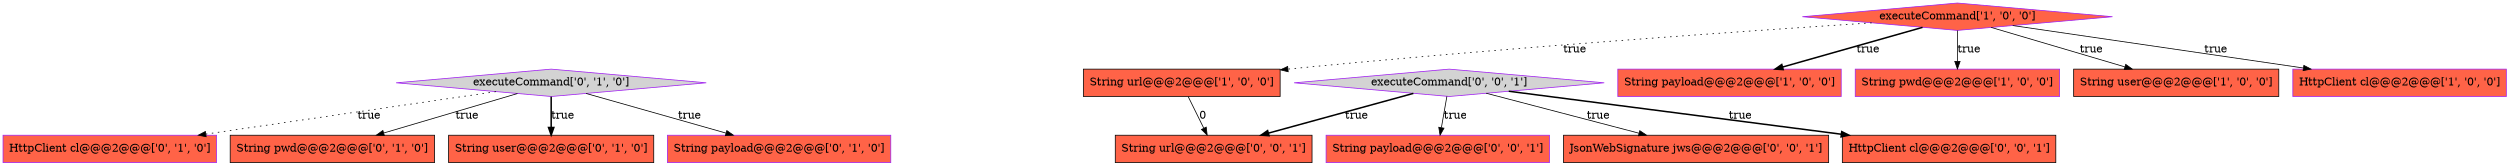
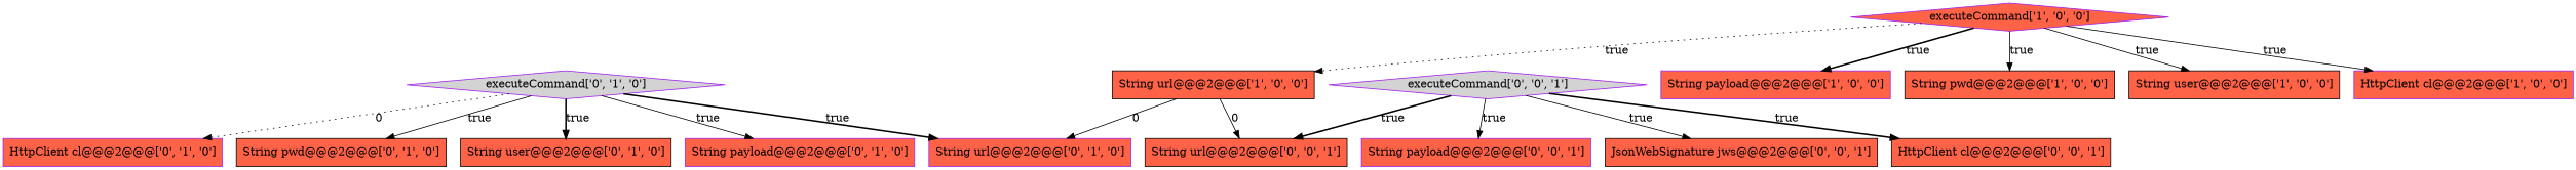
  digraph {
    node [color=purple fillcolor=tomato shape=box style=filled]
    edge [style=solid]
    n1 [label="String payload@@@2@@@['0', '1', '0']"]
    n2 [color=black label="String url@@@2@@@['1', '0', '0']"]
    n3 [color=black label="String url@@@2@@@['0', '0', '1']"]
+   n4 [label="String url@@@2@@@['0', '1', '0']"]
    n5 [color=black label="JsonWebSignature jws@@@2@@@['0', '0', '1']"]
    n6 [label="HttpClient cl@@@2@@@['0', '1', '0']"]
    n7 [color=black label="HttpClient cl@@@2@@@['0', '0', '1']"]
    n8 [label="String payload@@@2@@@['1', '0', '0']"]
    n9 [label="String payload@@@2@@@['0', '0', '1']"]
    n10 [fillcolor=lightgray label="executeCommand['0', '1', '0']" shape=diamond]
    n11 [color=black label="String pwd@@@2@@@['0', '1', '0']"]
    n12 [color=black label="String user@@@2@@@['0', '1', '0']"]
    n13 [fillcolor=lightgray label="executeCommand['0', '0', '1']" shape=diamond]
-   n14 [label="String pwd@@@2@@@['1', '0', '0']"]
+   n14 [color=black label="String pwd@@@2@@@['1', '0', '0']"]
    n15 [color=black label="String user@@@2@@@['1', '0', '0']"]
    n16 [label="executeCommand['1', '0', '0']" shape=diamond]
    n17 [label="HttpClient cl@@@2@@@['1', '0', '0']"]
    n2 -> n3 [label=0]
+   n2 -> n4 [label=0]
    n10 -> n1 [label=true]
-   n10 -> n6 [label=true style=dotted]
+   n10 -> n4 [label=true style=bold]
+   n10 -> n6 [label=0 style=dotted]
    n10 -> n11 [label=true]
    n10 -> n12 [label=true style=bold]
    n13 -> n3 [label=true style=bold]
    n13 -> n5 [label=true]
    n13 -> n7 [label=true style=bold]
    n13 -> n9 [label=true]
    n16 -> n2 [label=true style=dotted]
    n16 -> n8 [label=true style=bold]
    n16 -> n14 [label=true]
    n16 -> n15 [label=true]
    n16 -> n17 [label=true]
  }
